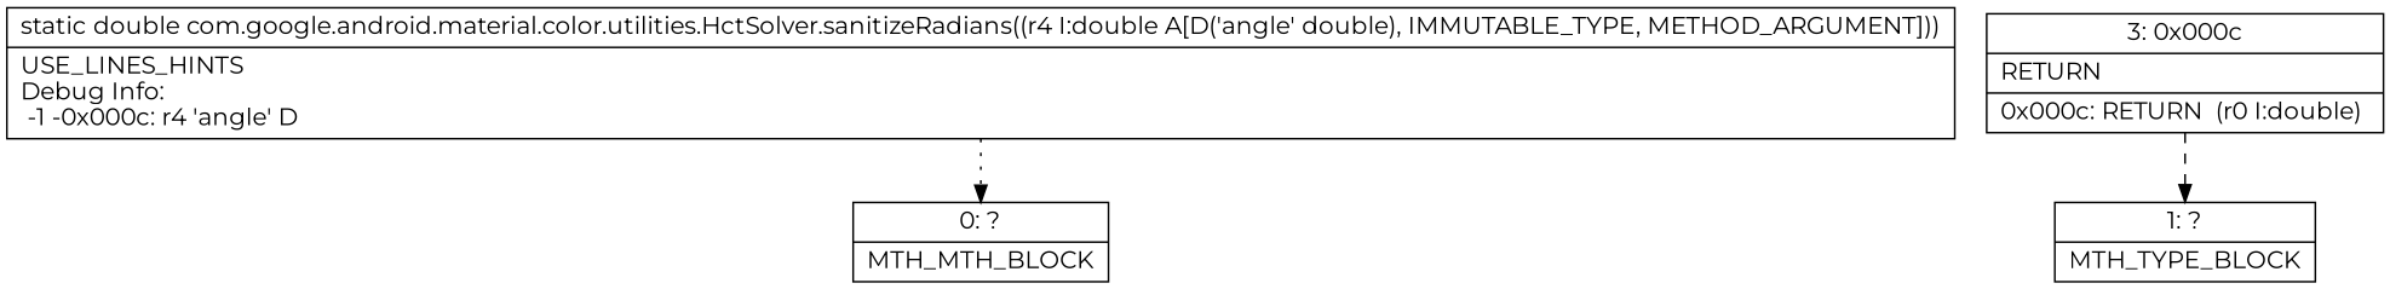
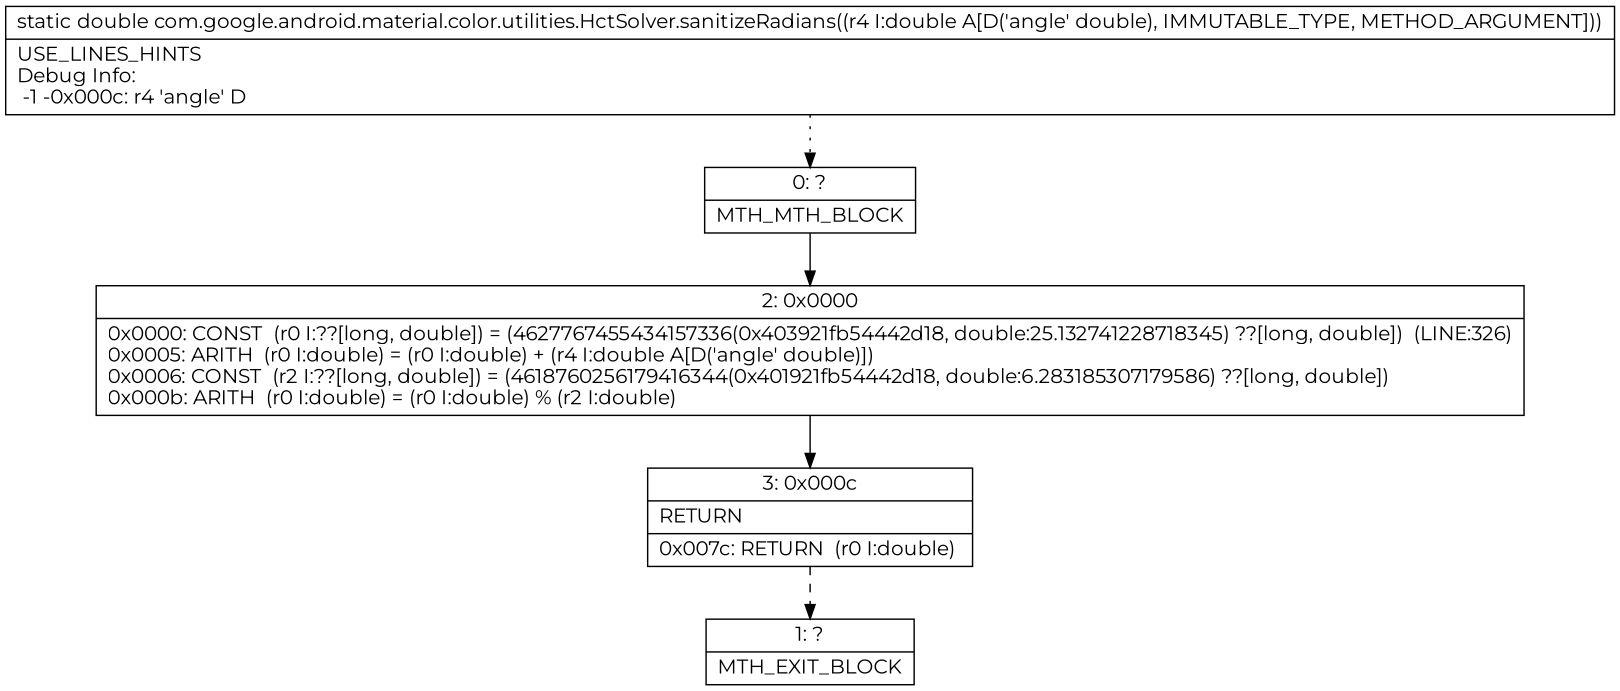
  digraph {
    fontname=Montserrat
    node [fontname=Montserrat shape=record]
    edge [fontname=Montserrat style=solid]
    n1 [label="{0\:\ ?|MTH_MTH_BLOCK\l}"]
-   n3 [label="{3\:\ 0x000c|RETURN\l|0x000c: RETURN  (r0 I:double) \l}"]
-   n4 [label="{1\:\ ?|MTH_TYPE_BLOCK\l}"]
+   n2 [label="{2\:\ 0x0000|0x0000: CONST  (r0 I:??[long, double]) = (4627767455434157336(0x403921fb54442d18, double:25.132741228718345) ??[long, double])  (LINE:326)\l0x0005: ARITH  (r0 I:double) = (r0 I:double) + (r4 I:double A[D('angle' double)]) \l0x0006: CONST  (r2 I:??[long, double]) = (4618760256179416344(0x401921fb54442d18, double:6.283185307179586) ??[long, double]) \l0x000b: ARITH  (r0 I:double) = (r0 I:double) % (r2 I:double) \l}"]
+   n3 [label="{3\:\ 0x000c|RETURN\l|0x007c: RETURN  (r0 I:double) \l}"]
+   n4 [label="{1\:\ ?|MTH_EXIT_BLOCK\l}"]
    n5 [label="{static double com.google.android.material.color.utilities.HctSolver.sanitizeRadians((r4 I:double A[D('angle' double), IMMUTABLE_TYPE, METHOD_ARGUMENT]))  | USE_LINES_HINTS\lDebug Info:\l  \-1 \-0x000c: r4 'angle' D\l}"]
+   n1 -> n2
+   n2 -> n3
    n3 -> n4 [style=dashed]
    n5 -> n1 [style=dotted]
  }
